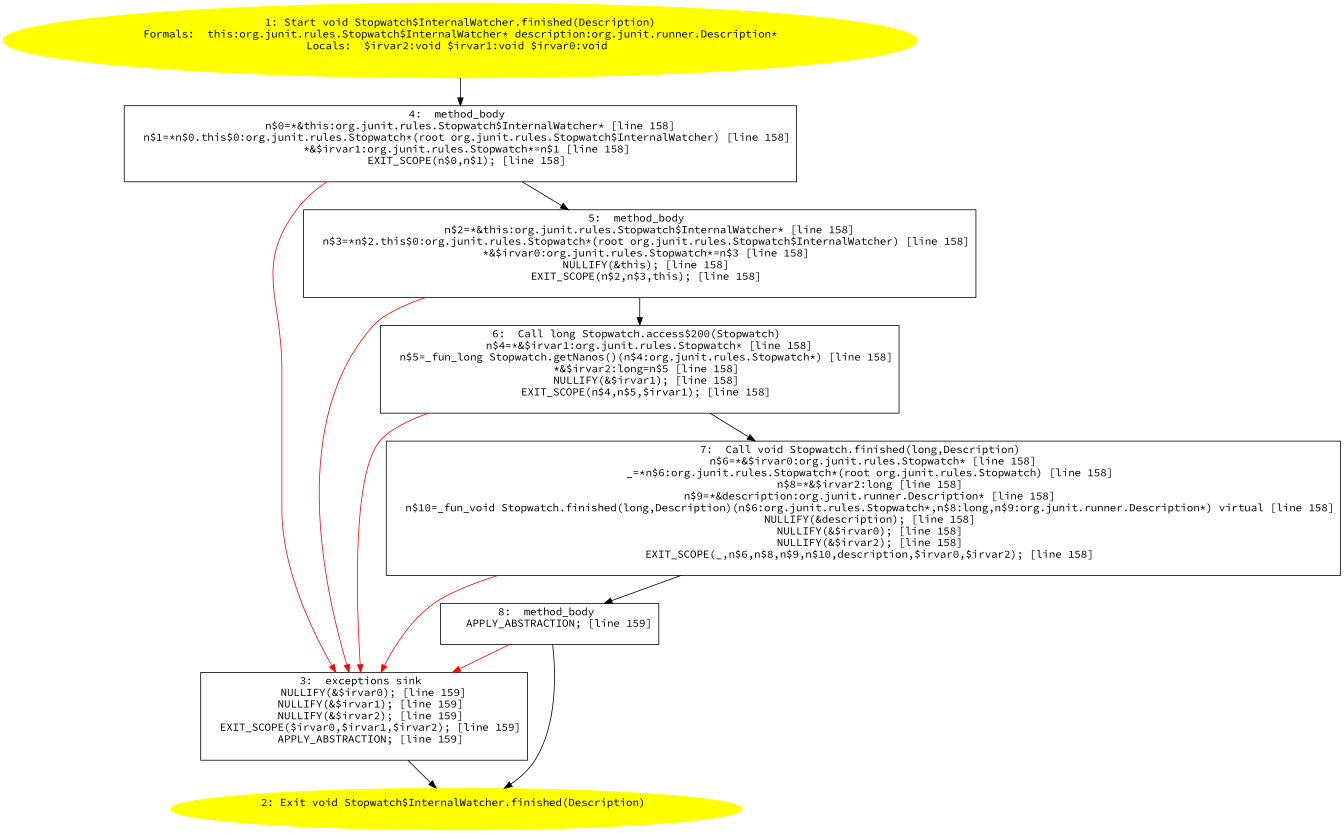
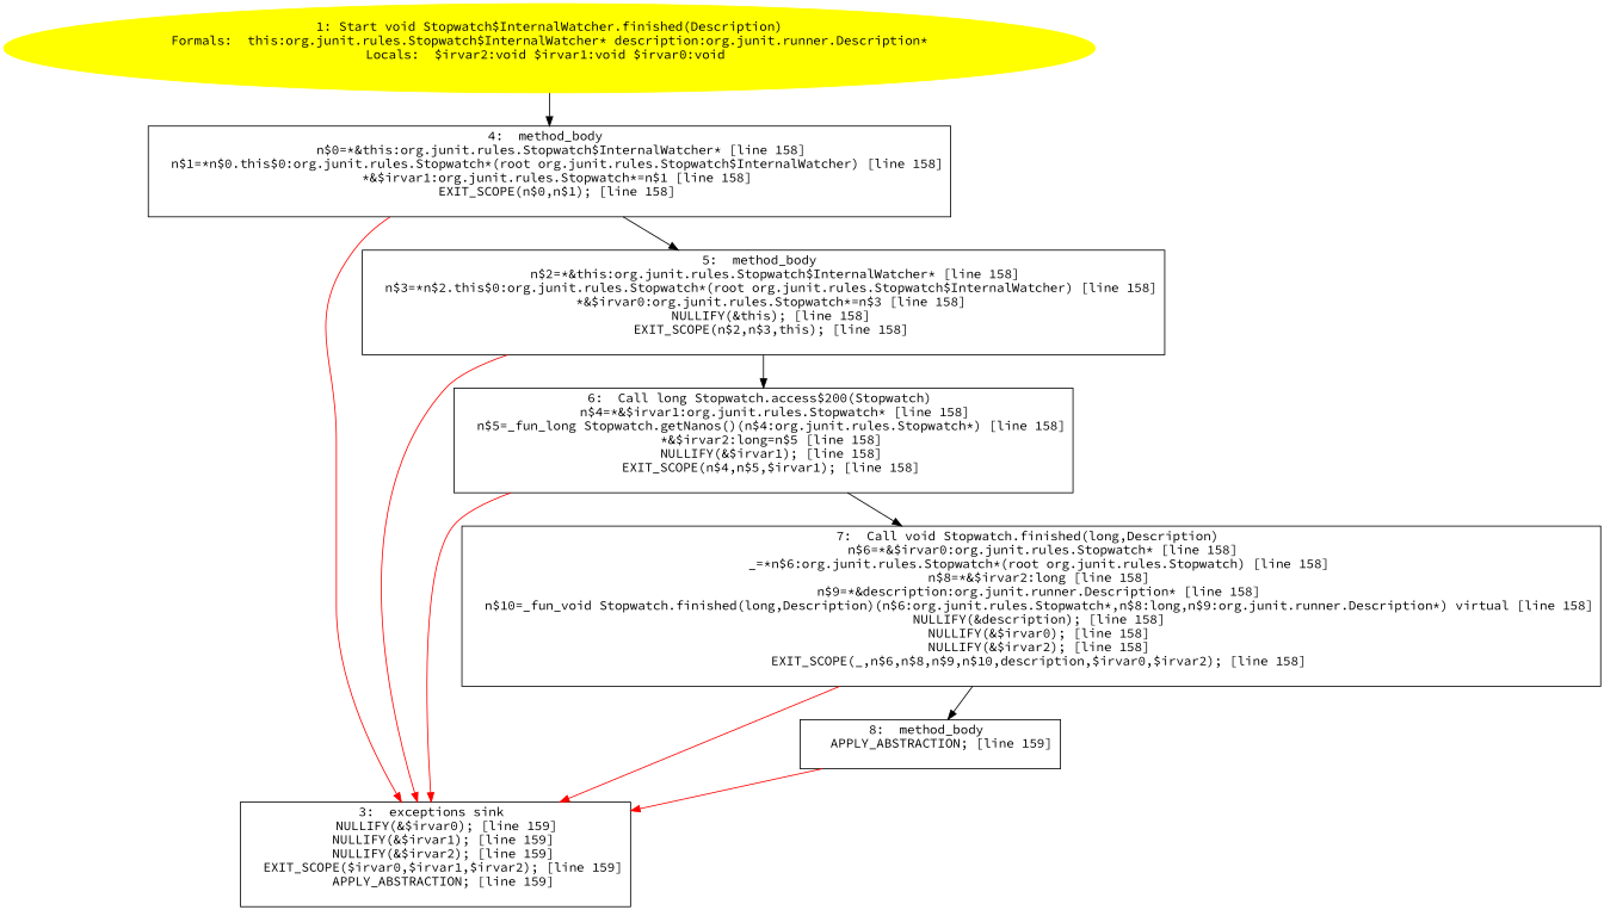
  digraph {
    fontname="Source Code Pro"
    node [fontname="Source Code Pro" shape=box]
    edge [fontname="Source Code Pro"]
    n1 [color=yellow label="1: Start void Stopwatch$InternalWatcher.finished(Description)\nFormals:  this:org.junit.rules.Stopwatch$InternalWatcher* description:org.junit.runner.Description*\nLocals:  $irvar2:void $irvar1:void $irvar0:void \n  " style=filled shape=""]
    n2 [label="4:  method_body \n   n$0=*&this:org.junit.rules.Stopwatch$InternalWatcher* [line 158]\n  n$1=*n$0.this$0:org.junit.rules.Stopwatch*(root org.junit.rules.Stopwatch$InternalWatcher) [line 158]\n  *&$irvar1:org.junit.rules.Stopwatch*=n$1 [line 158]\n  EXIT_SCOPE(n$0,n$1); [line 158]\n "]
    n3 [label="3:  exceptions sink \n   NULLIFY(&$irvar0); [line 159]\n  NULLIFY(&$irvar1); [line 159]\n  NULLIFY(&$irvar2); [line 159]\n  EXIT_SCOPE($irvar0,$irvar1,$irvar2); [line 159]\n  APPLY_ABSTRACTION; [line 159]\n "]
    n4 [label="5:  method_body \n   n$2=*&this:org.junit.rules.Stopwatch$InternalWatcher* [line 158]\n  n$3=*n$2.this$0:org.junit.rules.Stopwatch*(root org.junit.rules.Stopwatch$InternalWatcher) [line 158]\n  *&$irvar0:org.junit.rules.Stopwatch*=n$3 [line 158]\n  NULLIFY(&this); [line 158]\n  EXIT_SCOPE(n$2,n$3,this); [line 158]\n "]
-   n5 [color=yellow label="2: Exit void Stopwatch$InternalWatcher.finished(Description) \n  " style=filled shape=""]
    n6 [label="6:  Call long Stopwatch.access$200(Stopwatch) \n   n$4=*&$irvar1:org.junit.rules.Stopwatch* [line 158]\n  n$5=_fun_long Stopwatch.getNanos()(n$4:org.junit.rules.Stopwatch*) [line 158]\n  *&$irvar2:long=n$5 [line 158]\n  NULLIFY(&$irvar1); [line 158]\n  EXIT_SCOPE(n$4,n$5,$irvar1); [line 158]\n "]
    n7 [label="7:  Call void Stopwatch.finished(long,Description) \n   n$6=*&$irvar0:org.junit.rules.Stopwatch* [line 158]\n  _=*n$6:org.junit.rules.Stopwatch*(root org.junit.rules.Stopwatch) [line 158]\n  n$8=*&$irvar2:long [line 158]\n  n$9=*&description:org.junit.runner.Description* [line 158]\n  n$10=_fun_void Stopwatch.finished(long,Description)(n$6:org.junit.rules.Stopwatch*,n$8:long,n$9:org.junit.runner.Description*) virtual [line 158]\n  NULLIFY(&description); [line 158]\n  NULLIFY(&$irvar0); [line 158]\n  NULLIFY(&$irvar2); [line 158]\n  EXIT_SCOPE(_,n$6,n$8,n$9,n$10,description,$irvar0,$irvar2); [line 158]\n "]
    n8 [label="8:  method_body \n   APPLY_ABSTRACTION; [line 159]\n "]
    n1 -> n2
    n2 -> n3 [color=red]
    n2 -> n4
-   n3 -> n5
    n4 -> n3 [color=red]
    n4 -> n6
    n6 -> n3 [color=red]
    n6 -> n7
    n7 -> n3 [color=red]
    n7 -> n8
    n8 -> n3 [color=red]
-   n8 -> n5
  }
